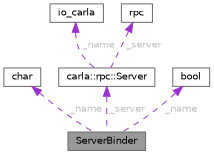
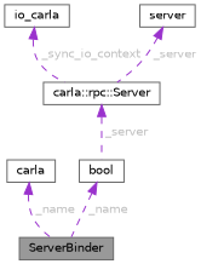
  digraph {
    node [color=gray40 fillcolor=white fontname=Helvetica fontsize=10 shape=box style=filled]
    edge [color=darkorchid3 dir=back fontcolor=grey fontname=Helvetica fontsize=10 labelfontname=Helvetica labelfontsize=10 style=dashed]
    n1 [fillcolor=grey60 fontcolor=black height=0.2 label=ServerBinder width=0.4]
-   n2 [height=0.2 label=char width=0.4]
+   n2 [height=0.2 label=carla width=0.4]
    n3 [height=0.2 label="carla::rpc::Server" width=0.4]
    n4 [height=0.2 label=io_carla width=0.4]
-   n5 [height=0.2 label=rpc width=0.4]
+   n5 [height=0.2 label=server width=0.4]
    n6 [height=0.2 label=bool width=0.4]
    n2 -> n1 [label=" _name"]
-   n3 -> n1 [label=" _server"]
-   n4 -> n3 [label=" _name"]
+   n3 -> n6 [label=" _server"]
+   n4 -> n3 [label=" _sync_io_context"]
    n5 -> n3 [label=" _server"]
    n6 -> n1 [label=" _name"]
  }
